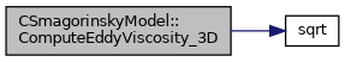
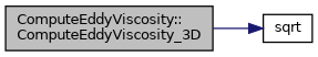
  digraph {
    rankdir=LR
    node [color=black fontname=Helvetica fontsize=10 shape=record style=filled]
-   n1 [fillcolor=grey75 fontcolor=black height=0.2 label="CSmagorinskyModel::\lComputeEddyViscosity_3D" width=0.4]
+   n1 [fillcolor=grey75 fontcolor=black height=0.2 label="ComputeEddyViscosity::\lComputeEddyViscosity_3D" width=0.4]
    n2 [fillcolor=white height=0.2 label=sqrt width=0.4]
    n1 -> n2 [color=midnightblue fontname=Helvetica fontsize=10 labelfontname=Helvetica labelfontsize=10 style=solid]
  }
